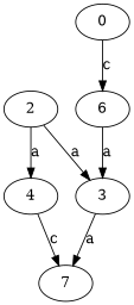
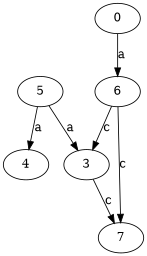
  strict digraph {
-   2
+   2 [label=5]
    3
    4
    7
    0
    6
    2 -> 3 [label=a]
    2 -> 4 [label=a]
-   3 -> 7 [label=a]
-   0 -> 6 [label=c]
-   6 -> 3 [label=a]
-   4 -> 7 [label=c]
+   3 -> 7 [label=c]
+   0 -> 6 [label=a]
+   6 -> 3 [label=c]
+   6 -> 7 [label=c]
  }
